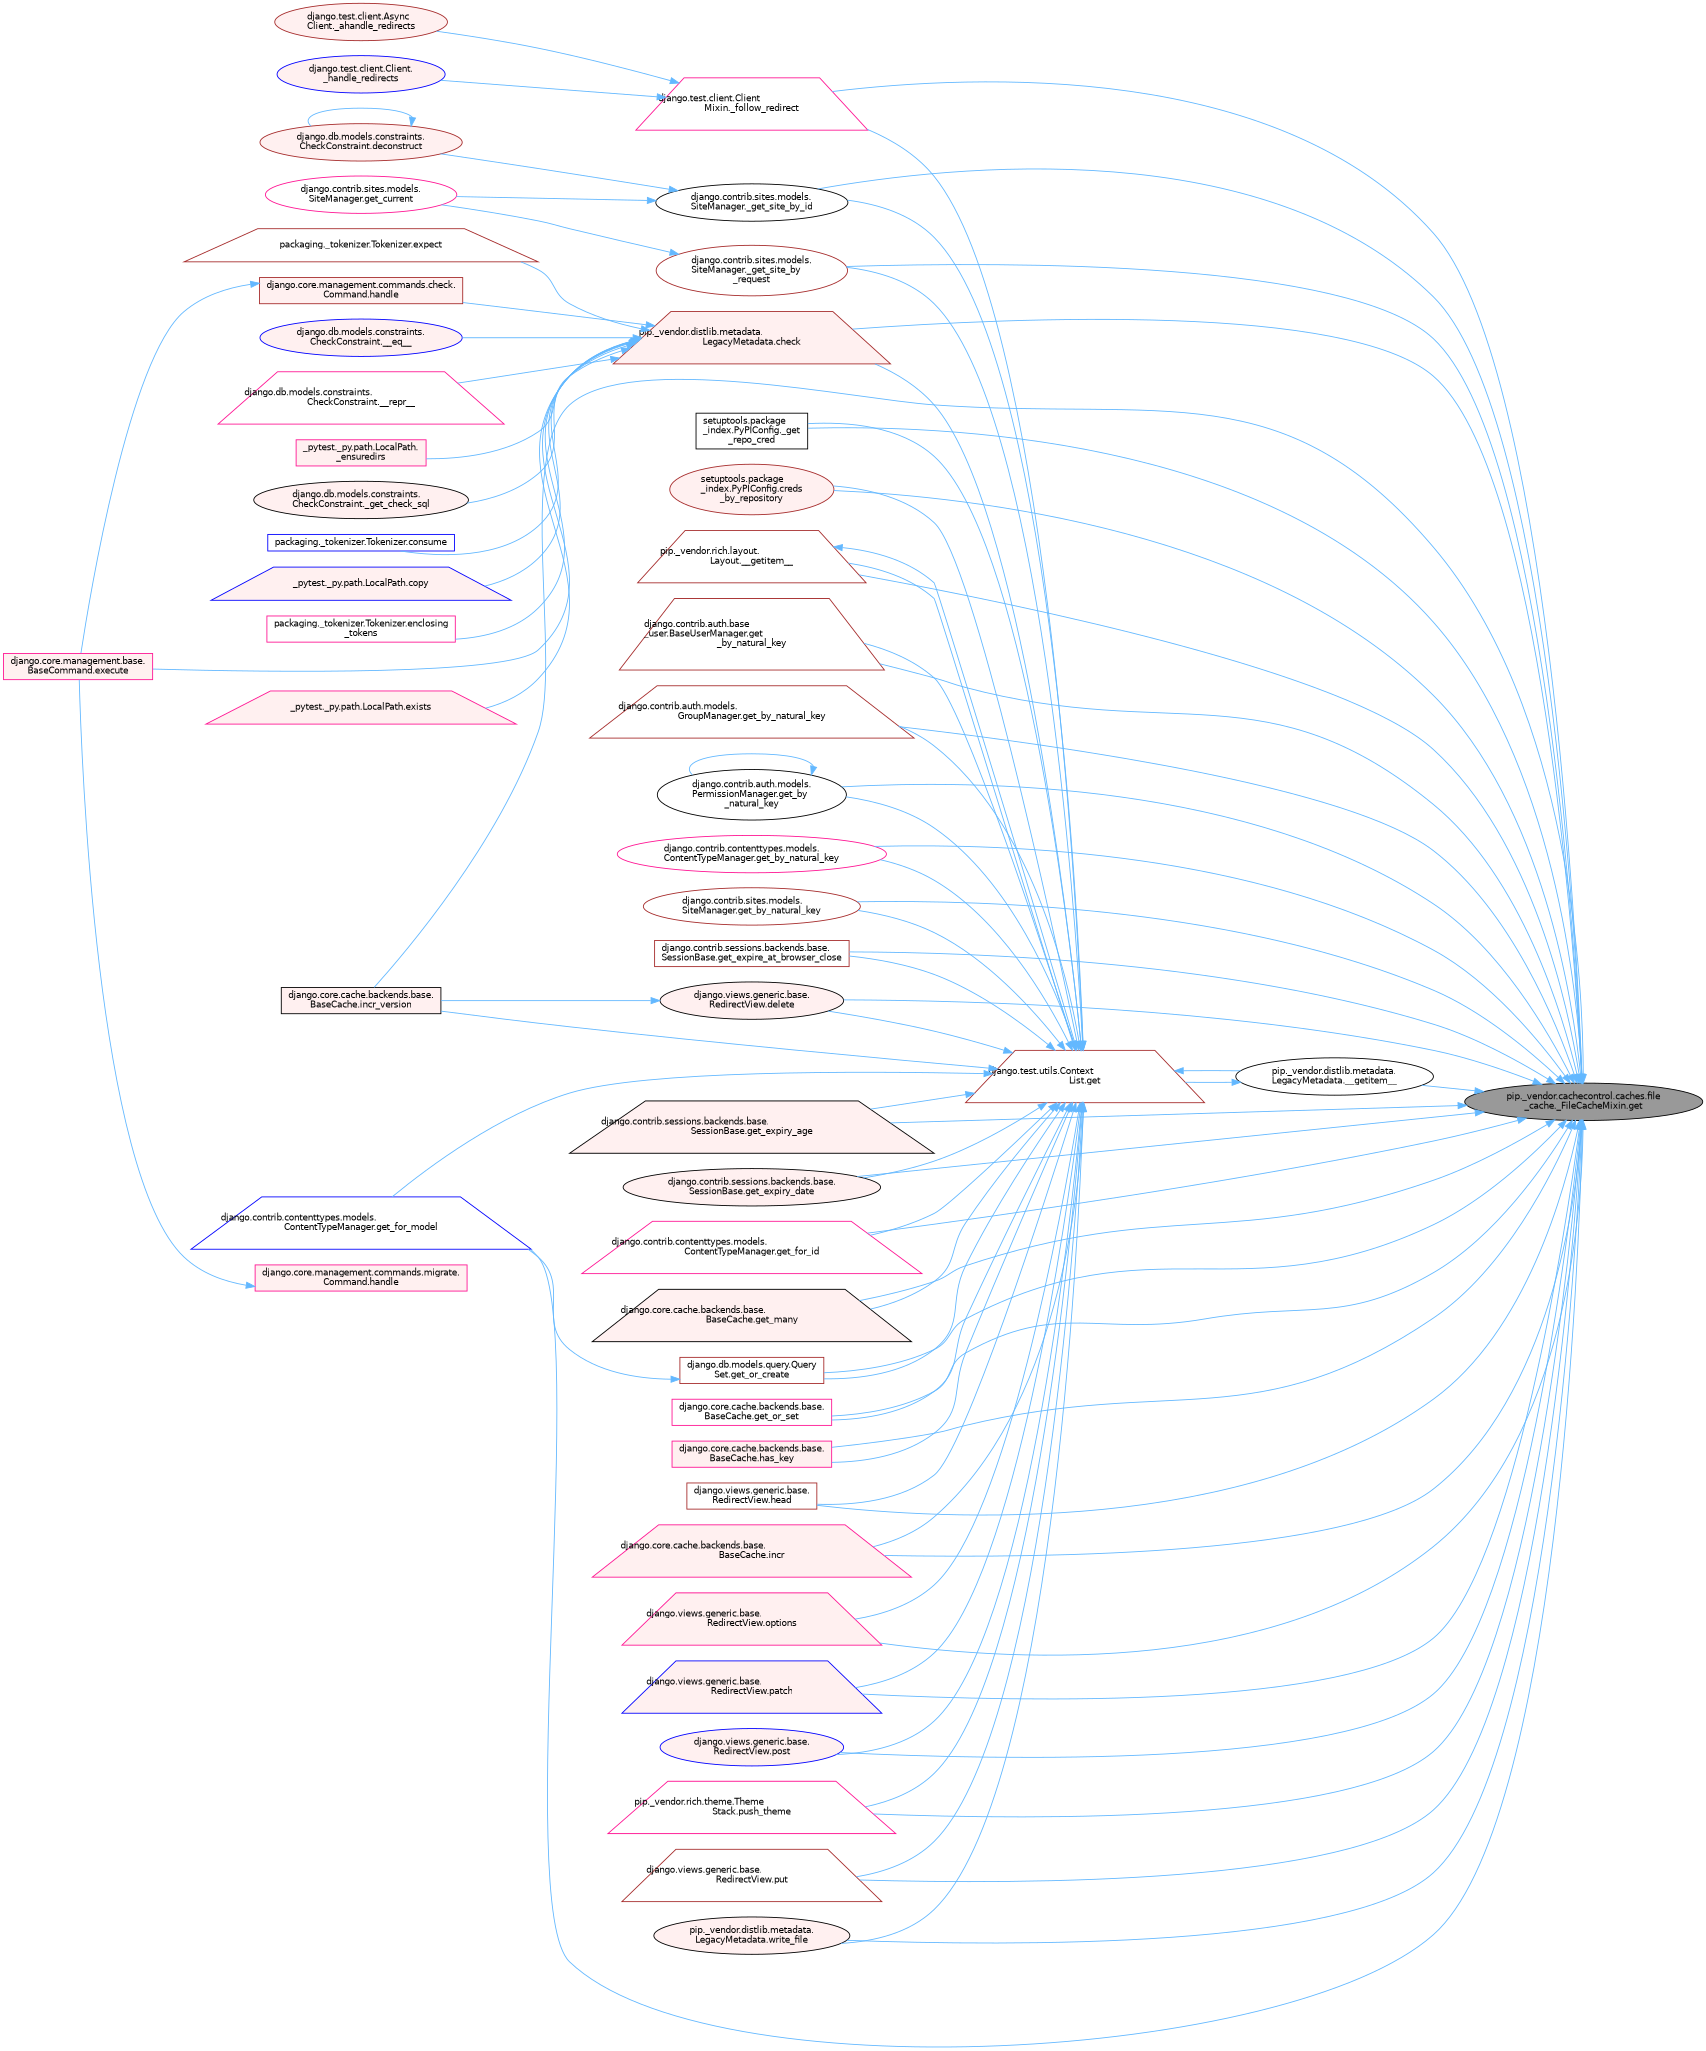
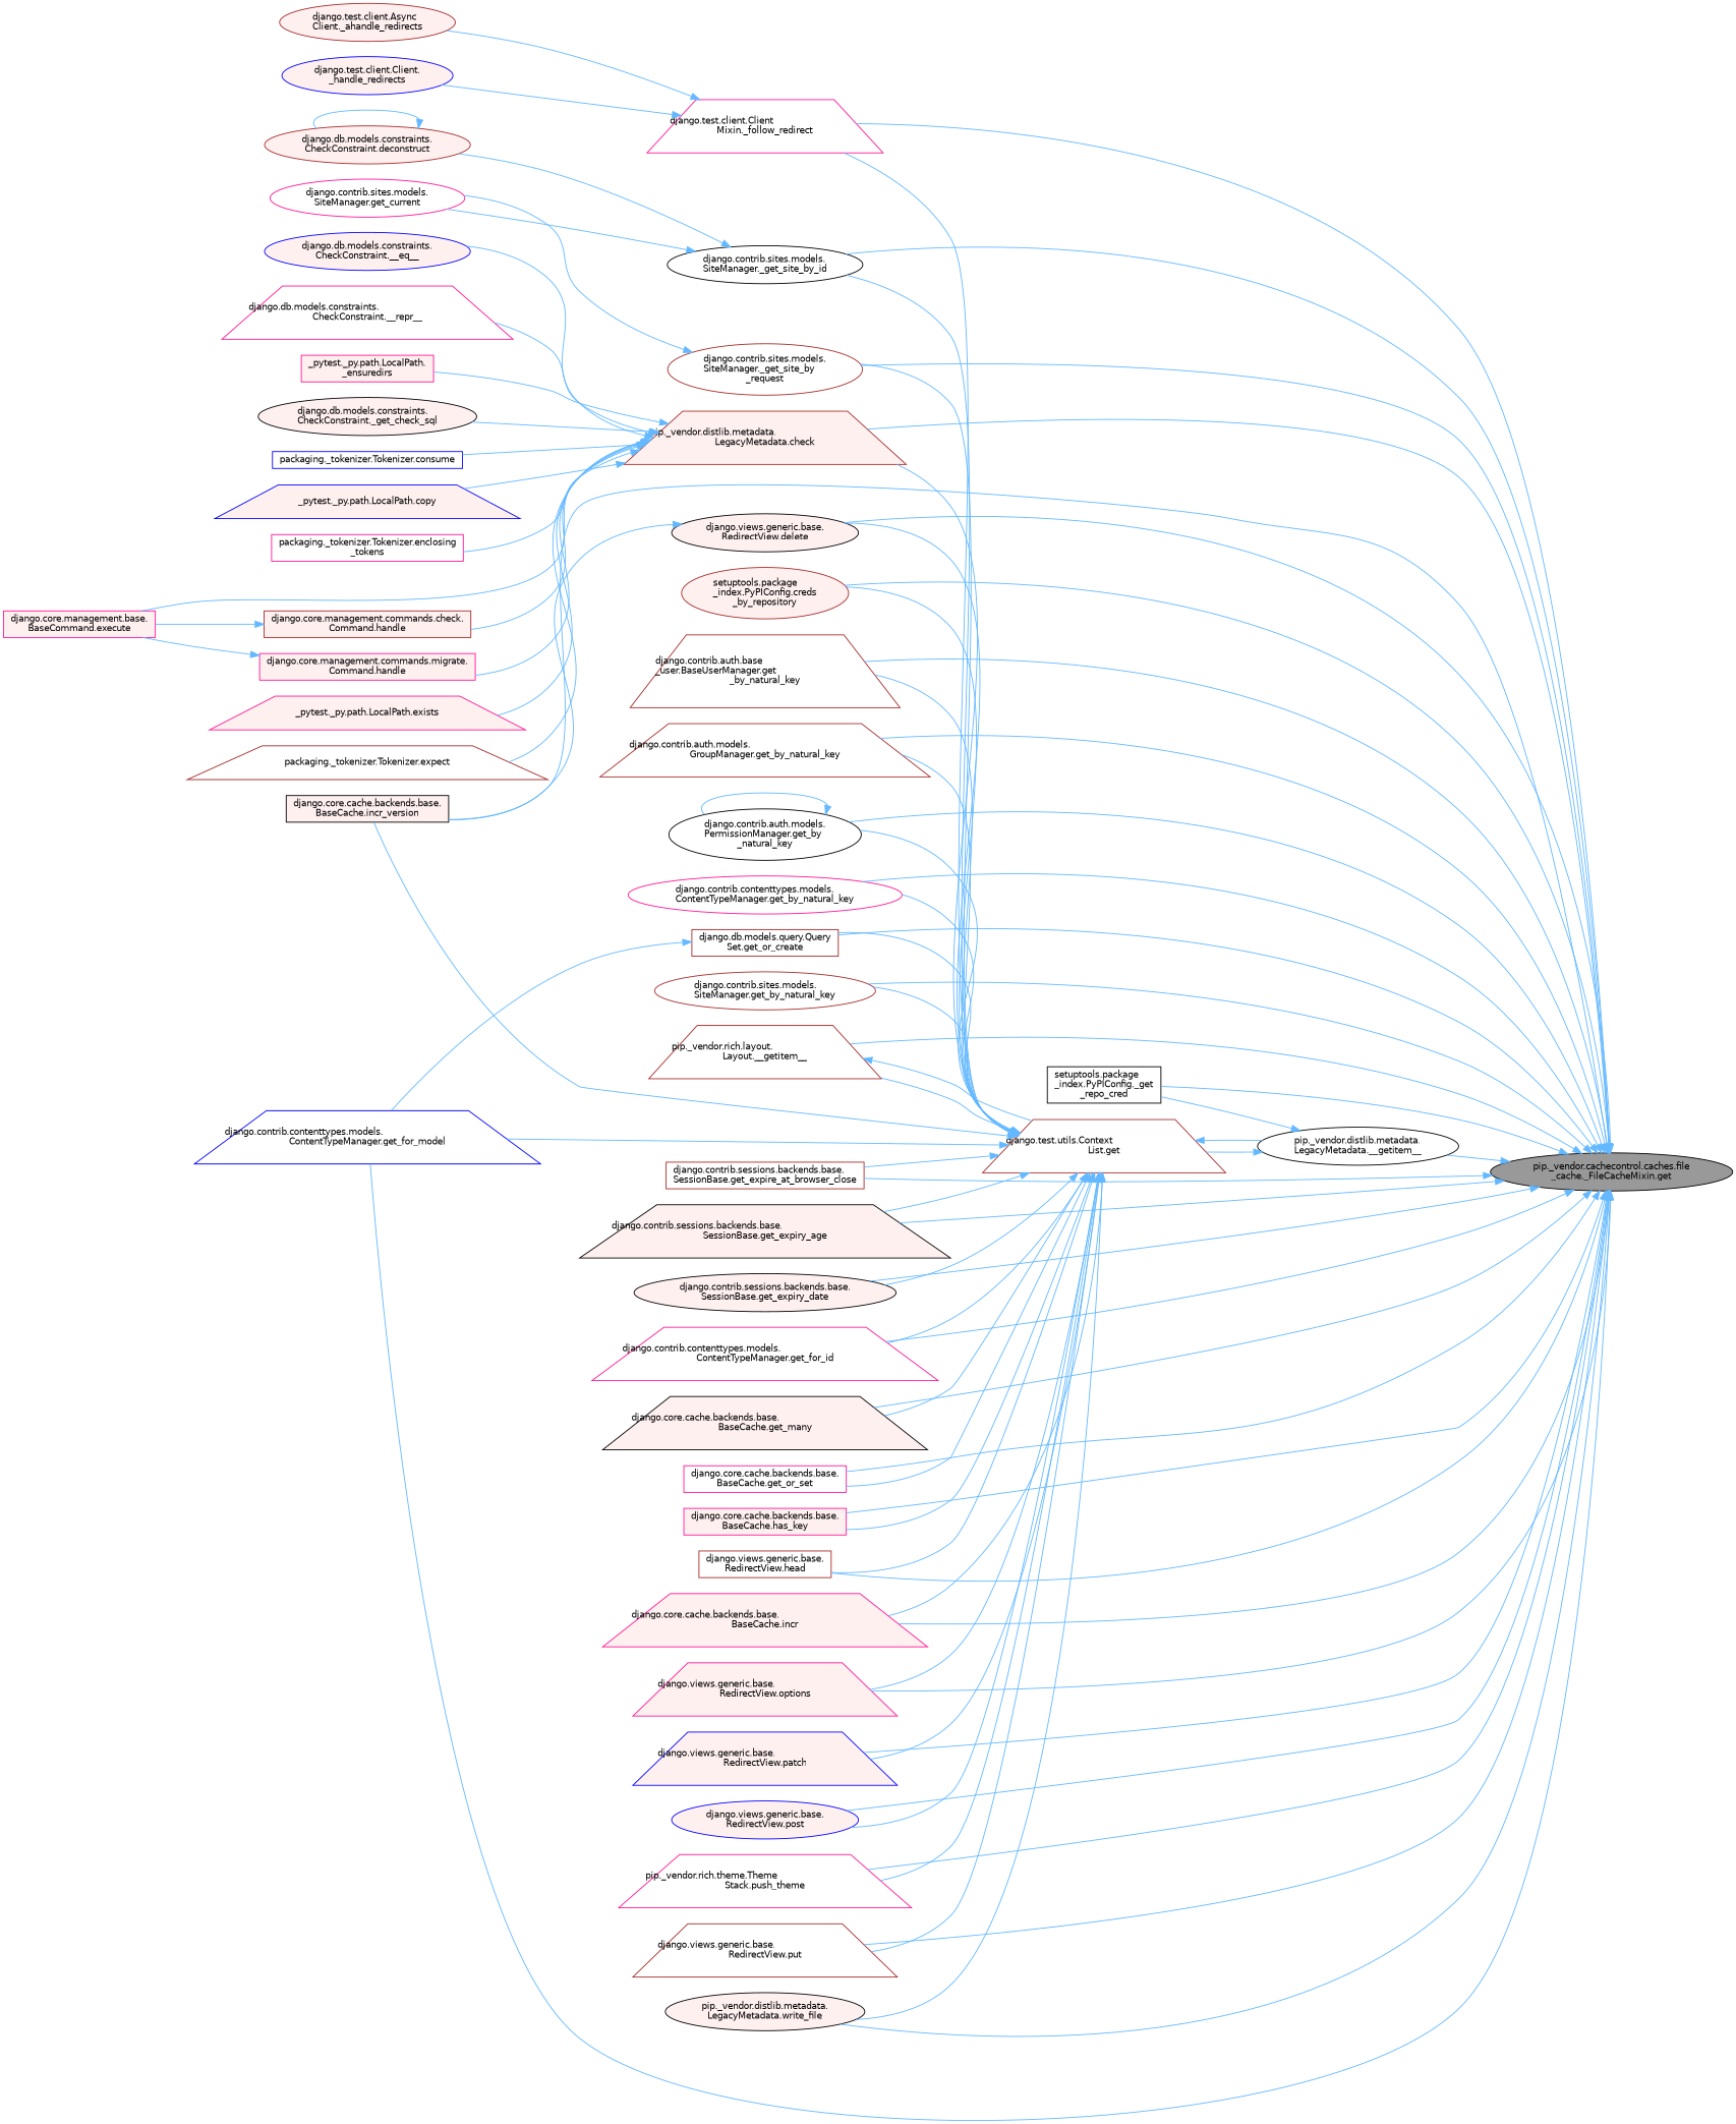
  digraph {
    rankdir=RL
    node [color=brown fillcolor=white fontname=Helvetica fontsize=10 shape=trapezium style=filled]
    edge [color=steelblue1 dir=back fontname=Helvetica fontsize=10 labelfontname=Helvetica labelfontsize=10 style=solid]
    n1 [color=black fillcolor=grey60 fontcolor=black height=0.2 label="pip._vendor.cachecontrol.caches.file\l_cache._FileCacheMixin.get" shape=ellipse width=0.4]
    n2 [color=black height=0.2 label="pip._vendor.distlib.metadata.\lLegacyMetadata.__getitem__" shape=ellipse width=0.4]
    n3 [height=0.2 label="pip._vendor.rich.layout.\lLayout.__getitem__" width=0.4]
    n4 [color=deeppink height=0.2 label="django.test.client.Client\lMixin._follow_redirect" width=0.4]
    n5 [color=black height=0.2 label="setuptools.package\l_index.PyPIConfig._get\l_repo_cred" shape=box width=0.4]
    n6 [color=black height=0.2 label="django.contrib.sites.models.\lSiteManager._get_site_by_id" shape=ellipse width=0.4]
    n7 [height=0.2 label="django.contrib.sites.models.\lSiteManager._get_site_by\l_request" shape=ellipse width=0.4]
    n8 [fillcolor="#FFF0F0" height=0.2 label="pip._vendor.distlib.metadata.\lLegacyMetadata.check" width=0.4]
    n9 [fillcolor="#FFF0F0" height=0.2 label="setuptools.package\l_index.PyPIConfig.creds\l_by_repository" shape=ellipse width=0.4]
    n10 [color=black fillcolor="#FFF0F0" height=0.2 label="django.views.generic.base.\lRedirectView.delete" shape=ellipse width=0.4]
    n11 [color=black fillcolor="#FFF0F0" height=0.2 label="django.core.cache.backends.base.\lBaseCache.incr_version" shape=box width=0.4]
    n12 [height=0.2 label="django.contrib.auth.base\l_user.BaseUserManager.get\l_by_natural_key" width=0.4]
    n13 [height=0.2 label="django.contrib.auth.models.\lGroupManager.get_by_natural_key" width=0.4]
    n14 [color=black height=0.2 label="django.contrib.auth.models.\lPermissionManager.get_by\l_natural_key" shape=ellipse width=0.4]
    n15 [color=deeppink height=0.2 label="django.contrib.contenttypes.models.\lContentTypeManager.get_by_natural_key" shape=ellipse width=0.4]
    n16 [height=0.2 label="django.contrib.sites.models.\lSiteManager.get_by_natural_key" shape=ellipse width=0.4]
    n17 [height=0.2 label="django.contrib.sessions.backends.base.\lSessionBase.get_expire_at_browser_close" shape=box width=0.4]
    n18 [color=black fillcolor="#FFF0F0" height=0.2 label="django.contrib.sessions.backends.base.\lSessionBase.get_expiry_age" width=0.4]
    n19 [color=black fillcolor="#FFF0F0" height=0.2 label="django.contrib.sessions.backends.base.\lSessionBase.get_expiry_date" shape=ellipse width=0.4]
    n20 [color=deeppink height=0.2 label="django.contrib.contenttypes.models.\lContentTypeManager.get_for_id" width=0.4]
    n21 [color=blue height=0.2 label="django.contrib.contenttypes.models.\lContentTypeManager.get_for_model" width=0.4]
    n22 [color=black fillcolor="#FFF0F0" height=0.2 label="django.core.cache.backends.base.\lBaseCache.get_many" width=0.4]
    n23 [height=0.2 label="django.db.models.query.Query\lSet.get_or_create" shape=box width=0.4]
    n24 [color=deeppink height=0.2 label="django.core.cache.backends.base.\lBaseCache.get_or_set" shape=box width=0.4]
    n25 [color=deeppink fillcolor="#FFF0F0" height=0.2 label="django.core.cache.backends.base.\lBaseCache.has_key" shape=box width=0.4]
    n26 [height=0.2 label="django.views.generic.base.\lRedirectView.head" shape=box width=0.4]
    n27 [color=deeppink fillcolor="#FFF0F0" height=0.2 label="django.core.cache.backends.base.\lBaseCache.incr" width=0.4]
    n28 [color=deeppink fillcolor="#FFF0F0" height=0.2 label="django.views.generic.base.\lRedirectView.options" width=0.4]
    n29 [color=blue fillcolor="#FFF0F0" height=0.2 label="django.views.generic.base.\lRedirectView.patch" width=0.4]
    n30 [color=blue fillcolor="#FFF0F0" height=0.2 label="django.views.generic.base.\lRedirectView.post" shape=ellipse width=0.4]
    n31 [color=deeppink height=0.2 label="pip._vendor.rich.theme.Theme\lStack.push_theme" width=0.4]
    n32 [height=0.2 label="django.views.generic.base.\lRedirectView.put" width=0.4]
    n33 [color=black fillcolor="#FFF0F0" height=0.2 label="pip._vendor.distlib.metadata.\lLegacyMetadata.write_file" shape=ellipse width=0.4]
    n34 [height=0.2 label="django.test.utils.Context\lList.get" width=0.4]
    n35 [fillcolor="#FFF0F0" height=0.2 label="django.test.client.Async\lClient._ahandle_redirects" shape=ellipse width=0.4]
    n36 [color=blue fillcolor="#FFF0F0" height=0.2 label="django.test.client.Client.\l_handle_redirects" shape=ellipse width=0.4]
    n37 [color=deeppink height=0.2 label="django.contrib.sites.models.\lSiteManager.get_current" shape=ellipse width=0.4]
    n38 [fillcolor="#FFF0F0" height=0.2 label="django.db.models.constraints.\lCheckConstraint.deconstruct" shape=ellipse width=0.4]
    n39 [color=blue fillcolor="#FFF0F0" height=0.2 label="django.db.models.constraints.\lCheckConstraint.__eq__" shape=ellipse width=0.4]
    n40 [color=deeppink height=0.2 label="django.db.models.constraints.\lCheckConstraint.__repr__" width=0.4]
    n41 [color=deeppink fillcolor="#FFF0F0" height=0.2 label="_pytest._py.path.LocalPath.\l_ensuredirs" shape=box width=0.4]
    n42 [color=black fillcolor="#FFF0F0" height=0.2 label="django.db.models.constraints.\lCheckConstraint._get_check_sql" shape=ellipse width=0.4]
    n43 [color=blue height=0.2 label="packaging._tokenizer.Tokenizer.consume" shape=box width=0.4]
    n44 [color=blue fillcolor="#FFF0F0" height=0.2 label="_pytest._py.path.LocalPath.copy" width=0.4]
    n45 [color=deeppink height=0.2 label="packaging._tokenizer.Tokenizer.enclosing\l_tokens" shape=box width=0.4]
    n46 [color=deeppink fillcolor="#FFF0F0" height=0.2 label="django.core.management.base.\lBaseCommand.execute" shape=box width=0.4]
    n47 [color=deeppink fillcolor="#FFF0F0" height=0.2 label="_pytest._py.path.LocalPath.exists" width=0.4]
    n48 [height=0.2 label="packaging._tokenizer.Tokenizer.expect" width=0.4]
    n49 [fillcolor="#FFF0F0" height=0.2 label="django.core.management.commands.check.\lCommand.handle" shape=box width=0.4]
    n50 [color=deeppink fillcolor="#FFF0F0" height=0.2 label="django.core.management.commands.migrate.\lCommand.handle" shape=box width=0.4]
    n1 -> n2
    n1 -> n3
    n1 -> n4
    n1 -> n5
    n1 -> n6
    n1 -> n7
    n1 -> n8
    n1 -> n9
    n1 -> n10
    n1 -> n11
    n1 -> n12
    n1 -> n13
    n1 -> n14
    n1 -> n15
    n1 -> n16
    n1 -> n17
    n1 -> n18
    n1 -> n19
    n1 -> n20
    n1 -> n21
    n1 -> n22
    n1 -> n23
    n1 -> n24
    n1 -> n25
    n1 -> n26
    n1 -> n27
    n1 -> n28
    n1 -> n29
    n1 -> n30
    n1 -> n31
    n1 -> n32
    n1 -> n33
    n2 -> n34
    n3 -> n34
    n4 -> n35
    n4 -> n36
    n6 -> n37
    n6 -> n38
    n7 -> n37
    n8 -> n39
    n8 -> n40
    n8 -> n41
    n8 -> n42
    n8 -> n43
    n8 -> n44
    n8 -> n45
    n8 -> n46
    n8 -> n47
    n8 -> n48
    n8 -> n49
+   n8 -> n50
    n10 -> n11
    n14 -> n14
    n23 -> n21
    n34 -> n2
    n34 -> n3
    n34 -> n4
-   n34 -> n5
+   n2 -> n5
    n34 -> n6
    n34 -> n7
    n34 -> n8
    n34 -> n9
    n34 -> n10
    n34 -> n11
    n34 -> n12
    n34 -> n13
    n34 -> n14
    n34 -> n15
    n34 -> n16
    n34 -> n17
    n34 -> n18
    n34 -> n19
    n34 -> n20
    n34 -> n21
    n34 -> n22
    n34 -> n23
    n34 -> n24
    n34 -> n25
    n34 -> n26
    n34 -> n27
    n34 -> n28
    n34 -> n29
    n34 -> n30
    n34 -> n31
    n34 -> n32
    n34 -> n33
    n38 -> n38
    n49 -> n46
    n50 -> n46
  }
